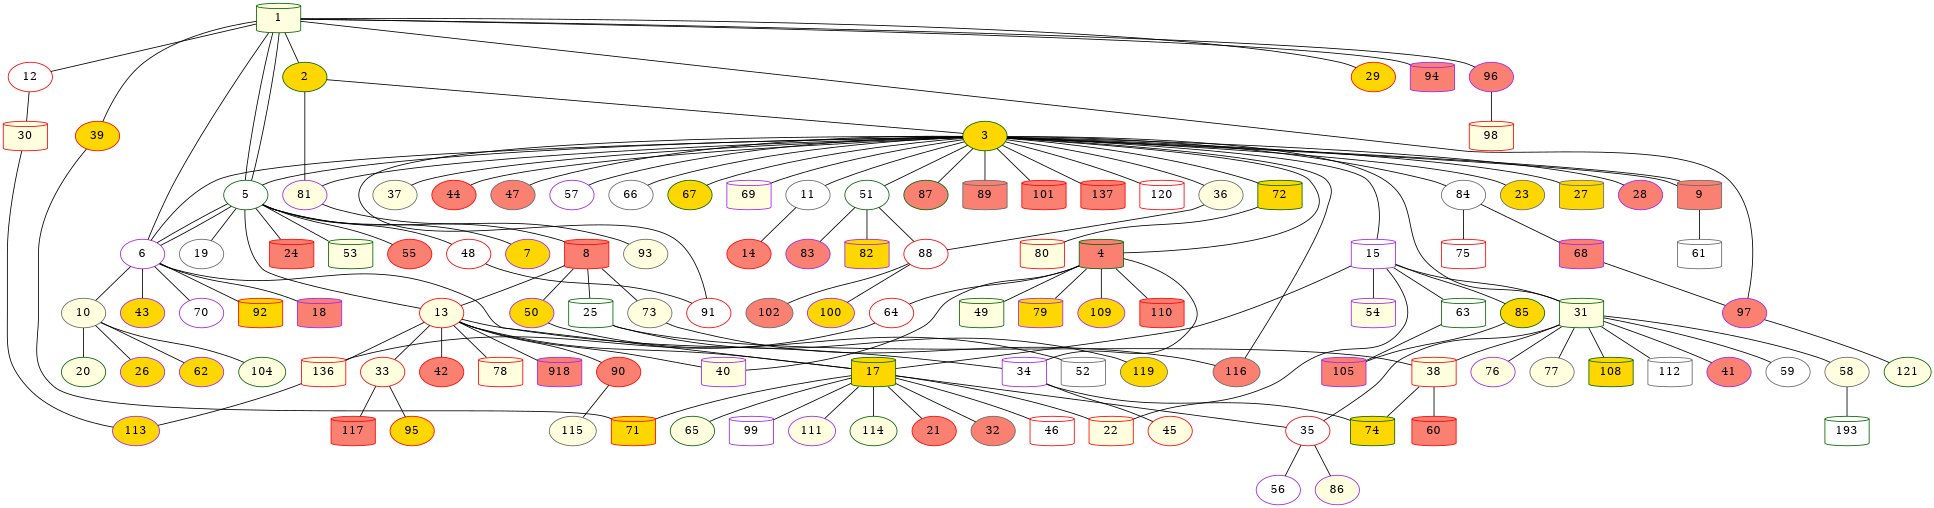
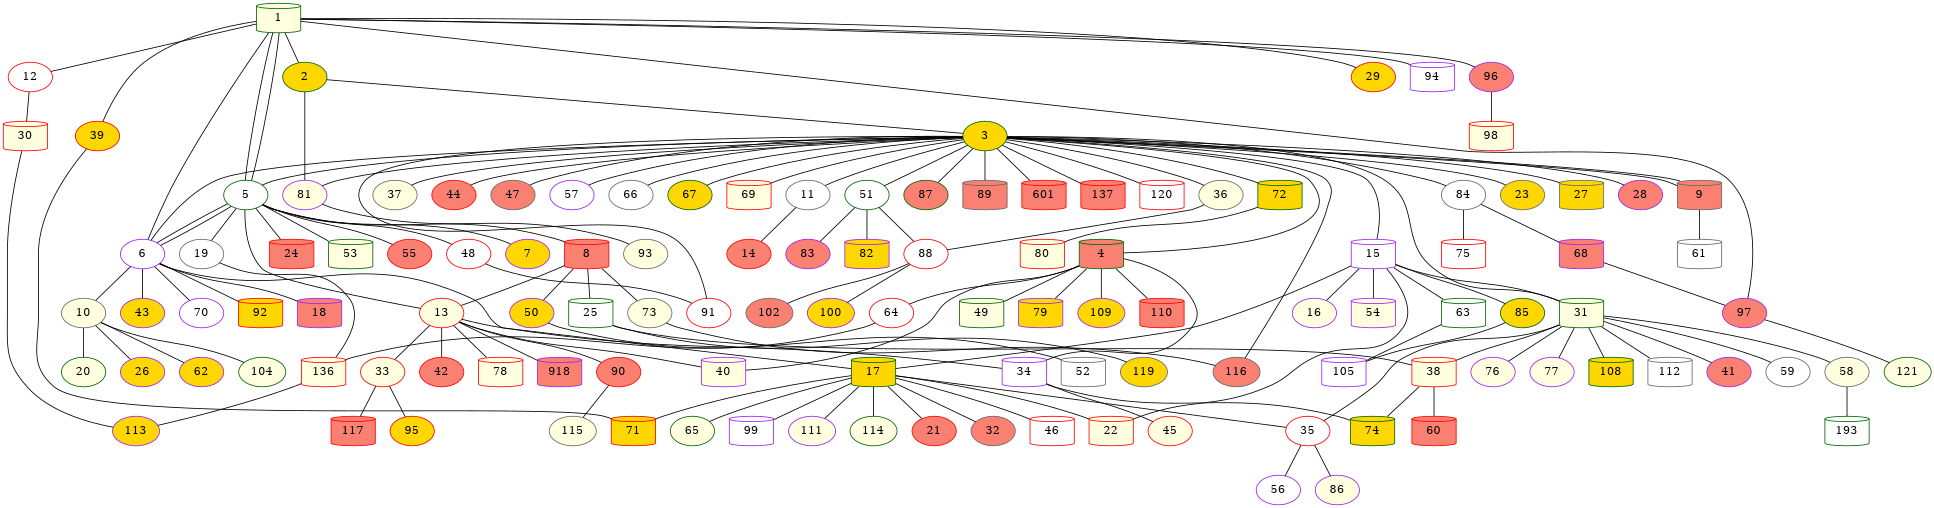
  graph {
    node [color=red fillcolor=lightyellow shape=ellipse style=filled]
    1 [color=darkgreen shape=cylinder]
    2 [color=darkgreen fillcolor=gold]
    5 [color=darkgreen fillcolor=white]
    6 [color=purple fillcolor=white]
    12 [fillcolor=white]
    29 [fillcolor=gold]
    39 [fillcolor=gold]
-   94 [color=purple fillcolor=salmon shape=cylinder]
+   94 [color=purple fillcolor=white shape=cylinder]
    96 [color=purple fillcolor=salmon]
    97 [color=purple fillcolor=salmon]
    3 [color=darkgreen fillcolor=gold]
    81 [color=purple]
    7 [color=purple fillcolor=gold]
    8 [fillcolor=salmon shape=cylinder]
    13
    19 [color=gray40 fillcolor=white]
    24 [fillcolor=salmon shape=cylinder]
    48 [fillcolor=white]
    53 [color=darkgreen shape=cylinder]
    55 [fillcolor=salmon]
    10 [color=gray40]
    17 [color=darkgreen fillcolor=gold shape=cylinder]
    18 [color=purple fillcolor=salmon shape=cylinder]
    43 [color=purple fillcolor=gold]
    70 [color=purple fillcolor=white]
    92 [fillcolor=gold shape=cylinder]
    30 [shape=cylinder]
    71 [fillcolor=gold shape=cylinder]
    98 [shape=cylinder]
    121 [color=darkgreen]
    4 [color=darkgreen fillcolor=salmon shape=cylinder]
    9 [color=gray40 fillcolor=salmon shape=cylinder]
    11 [color=gray40 fillcolor=white]
    15 [color=purple fillcolor=white shape=cylinder]
    23 [color=gray40 fillcolor=gold]
    27 [color=gray40 fillcolor=gold shape=cylinder]
    28 [color=purple fillcolor=salmon]
    31 [color=darkgreen shape=cylinder]
    36 [color=gray40]
    37 [color=gray40]
    44 [fillcolor=salmon]
    47 [color=gray40 fillcolor=salmon]
    51 [color=darkgreen fillcolor=white]
    57 [color=purple fillcolor=white]
    66 [color=gray40 fillcolor=white]
    67 [color=darkgreen fillcolor=gold]
-   69 [color=purple shape=cylinder]
+   69 [shape=cylinder]
    72 [color=darkgreen fillcolor=gold shape=cylinder]
    84 [color=gray40 fillcolor=white]
    87 [color=darkgreen fillcolor=salmon]
    89 [color=gray40 fillcolor=salmon shape=cylinder]
    91 [fillcolor=white]
-   101 [fillcolor=salmon shape=cylinder]
+   101 [fillcolor=salmon shape=cylinder label=601]
    n54 [fillcolor=salmon label=137 shape=cylinder]
    116 [color=gray40 fillcolor=salmon]
    120 [fillcolor=white shape=cylinder]
    93 [color=gray40]
    34 [color=purple fillcolor=white shape=cylinder]
    40 [color=purple shape=cylinder]
    49 [color=darkgreen shape=cylinder]
    64 [fillcolor=white]
    79 [color=purple fillcolor=gold shape=cylinder]
    109 [color=purple fillcolor=gold]
    110 [fillcolor=salmon shape=cylinder]
    61 [color=gray40 fillcolor=white shape=cylinder]
    14 [fillcolor=salmon]
+   16 [color=purple]
    22 [shape=cylinder]
    54 [color=purple shape=cylinder]
    63 [color=darkgreen fillcolor=white shape=cylinder]
    85 [color=darkgreen fillcolor=gold]
    35 [fillcolor=white]
    38 [shape=cylinder]
    41 [color=purple fillcolor=salmon]
    58 [color=gray40]
    59 [color=gray40 fillcolor=white]
    76 [color=purple]
-   77 [color=gray40]
+   77 [color=purple]
    108 [color=darkgreen fillcolor=gold shape=cylinder]
    112 [color=gray40 fillcolor=white shape=cylinder]
    88 [fillcolor=white]
    82 [color=purple fillcolor=gold shape=cylinder]
    83 [color=purple fillcolor=salmon]
    68 [color=purple fillcolor=salmon shape=cylinder]
    80 [shape=cylinder]
    75 [fillcolor=white shape=cylinder]
    45
    74 [color=darkgreen fillcolor=gold shape=cylinder]
    n89 [label=136 shape=cylinder]
    25 [color=darkgreen fillcolor=white shape=cylinder]
    50 [color=purple fillcolor=gold]
    73 [color=gray40]
    33
    42 [fillcolor=salmon]
    78 [shape=cylinder]
    90 [fillcolor=salmon]
    n97 [color=purple fillcolor=salmon label=918 shape=cylinder]
    20 [color=darkgreen]
    26 [color=purple fillcolor=gold]
    62 [color=purple fillcolor=gold]
    104 [color=darkgreen]
    21 [fillcolor=salmon]
    32 [color=gray40 fillcolor=salmon]
    46 [fillcolor=white shape=cylinder]
    65 [color=darkgreen]
    99 [color=purple fillcolor=white shape=cylinder]
    111 [color=purple]
    114 [color=darkgreen]
    119 [color=gray40 fillcolor=gold]
    52 [color=gray40 fillcolor=white shape=cylinder]
    113 [color=purple fillcolor=gold]
    95 [fillcolor=gold]
    117 [fillcolor=salmon shape=cylinder]
    115 [color=gray40]
-   105 [color=purple fillcolor=salmon shape=cylinder]
+   105 [color=purple fillcolor=white shape=cylinder]
    56 [color=purple fillcolor=white]
    86 [color=purple]
    60 [fillcolor=salmon shape=cylinder]
    n119 [color=darkgreen fillcolor=white label=193 shape=cylinder]
    100 [color=purple fillcolor=gold]
    102 [color=gray40 fillcolor=salmon]
    1 -- 2
    1 -- 5
    1 -- 5
    1 -- 6
    1 -- 12
    1 -- 29
    1 -- 39
    1 -- 94
    1 -- 96
    1 -- 97
    2 -- 3
    2 -- 81
    5 -- 6
    5 -- 6
    5 -- 7
    5 -- 8
    5 -- 13
    5 -- 19
    5 -- 24
    5 -- 48
    5 -- 53
    5 -- 55
    6 -- 10
    6 -- 17
    6 -- 18
    6 -- 43
    6 -- 70
    6 -- 92
    12 -- 30
    39 -- 71
    96 -- 98
    97 -- 121
    3 -- 5
    3 -- 6
    3 -- 81
    3 -- 4
    3 -- 9
    3 -- 9
    3 -- 11
    3 -- 15
    3 -- 23
    3 -- 27
    3 -- 28
    3 -- 31
    3 -- 36
    3 -- 37
    3 -- 44
    3 -- 47
    3 -- 51
    3 -- 57
    3 -- 66
    3 -- 67
    3 -- 69
    3 -- 72
    3 -- 84
    3 -- 87
    3 -- 89
    3 -- 91
    3 -- 101
    3 -- n54
    3 -- 116
    3 -- 120
    81 -- 93
    8 -- 13
    8 -- 25
    8 -- 50
    8 -- 73
-   13 -- 17
    13 -- 34
    13 -- 40
-   13 -- n89
+   19 -- n89
    13 -- 33
    13 -- 42
    13 -- 78
    13 -- 90
    13 -- n97
    48 -- 91
    10 -- 20
    10 -- 26
    10 -- 62
    10 -- 104
    17 -- 71
    17 -- 22
    17 -- 35
    17 -- 21
    17 -- 32
    17 -- 46
    17 -- 65
    17 -- 99
    17 -- 111
    17 -- 114
    30 -- 113
    4 -- 34
    4 -- 40
    4 -- 49
    4 -- 64
    4 -- 79
    4 -- 109
    4 -- 110
    9 -- 61
    11 -- 14
    15 -- 17
    15 -- 31
+   15 -- 16
    15 -- 22
    15 -- 54
    15 -- 63
    15 -- 85
    31 -- 35
    31 -- 38
    31 -- 41
    31 -- 58
    31 -- 59
    31 -- 76
    31 -- 77
    31 -- 108
    31 -- 112
    36 -- 88
    51 -- 88
    51 -- 82
    51 -- 83
    72 -- 80
    84 -- 68
    84 -- 75
    34 -- 45
    34 -- 74
    64 -- n89
    63 -- 105
    85 -- 105
    35 -- 56
    35 -- 86
    38 -- 74
    38 -- 60
    58 -- n119
    88 -- 100
    88 -- 102
    68 -- 97
    n89 -- 113
    25 -- 38
    25 -- 119
    50 -- 52
    73 -- 116
    33 -- 95
    33 -- 117
    90 -- 115
  }
